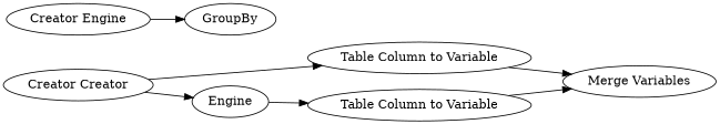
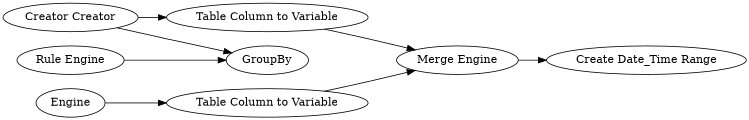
  digraph {
    rankdir=LR
+   n1 [label="Create Date_Time Range"]
    n2 [label="Creator Creator"]
    n3 [label="Table Column to Variable"]
    n4 [label=Engine]
-   n5 [label="Merge Variables"]
+   n5 [label="Merge Engine"]
    n6 [label="Table Column to Variable"]
-   n7 [label="Creator Engine"]
+   n7 [label="Rule Engine"]
    n8 [label=GroupBy]
    n2 -> n3
-   n2 -> n4
+   n2 -> n8
    n3 -> n5
    n4 -> n6
+   n5 -> n1
    n6 -> n5
    n7 -> n8
  }
